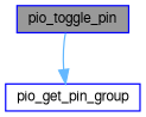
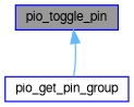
  digraph {
    rankdir=TB
    node [color=blue fontname=FreeSans fontsize=10 shape=box style=filled]
    n1 [fillcolor=grey60 fontcolor=black height=0.2 label=pio_toggle_pin width=0.4]
    n2 [fillcolor=white height=0.2 label=pio_get_pin_group width=0.4]
-   n1 -> n2 [color=steelblue1 fontname=FreeSans fontsize=10 labelfontname=FreeSans labelfontsize=10 style=solid]
+   n2 -> n1 [color=steelblue1 fontname=FreeSans fontsize=10 labelfontname=FreeSans labelfontsize=10 style=solid]
  }
